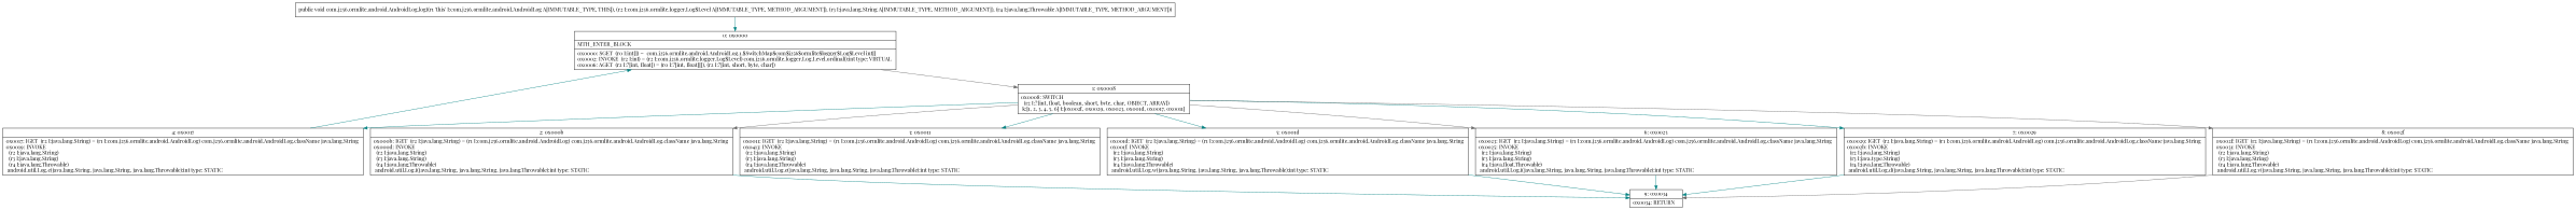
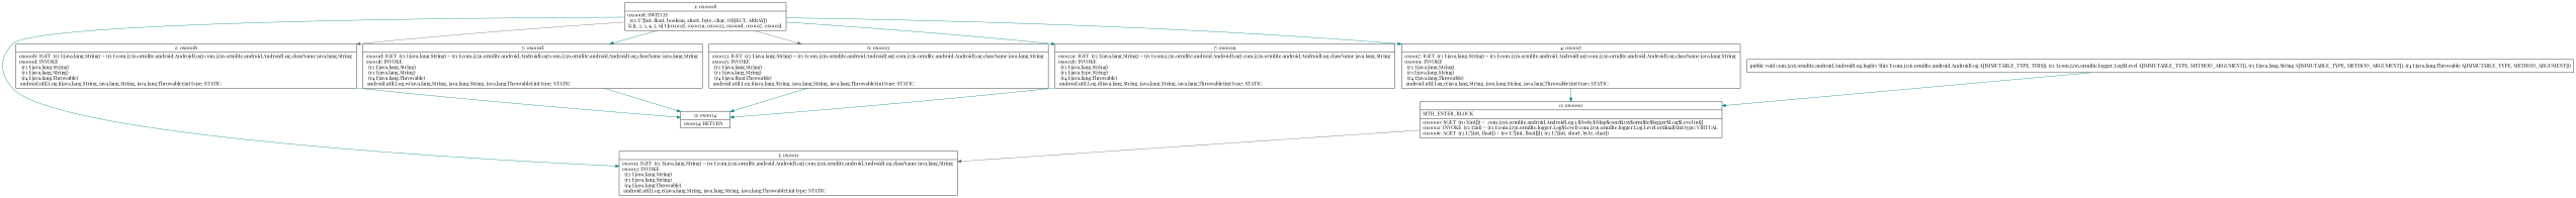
  digraph {
    fontname="Playfair Display"
    node [fontname="Playfair Display" shape=record]
    edge [color=teal fontname="Playfair Display"]
    n1 [label="{0\:\ 0x0000|MTH_ENTER_BLOCK\l|0x0000: SGET  (r0 I:int[]) =  com.j256.ormlite.android.AndroidLog.1.$SwitchMap$com$j256$ormlite$logger$Log$Level int[] \l0x0002: INVOKE  (r2 I:int) = (r2 I:com.j256.ormlite.logger.Log$Level) com.j256.ormlite.logger.Log.Level.ordinal():int type: VIRTUAL \l0x0006: AGET  (r2 I:?[int, float]) = (r0 I:?[int, float][]), (r2 I:?[int, short, byte, char]) \l}"]
    n2 [label="{1\:\ 0x0008|0x0008: SWITCH  \l  (r2 I:?[int, float, boolean, short, byte, char, OBJECT, ARRAY])\l k:[1, 2, 3, 4, 5, 6] t:[0x002f, 0x0029, 0x0023, 0x001d, 0x0017, 0x0011] \l}"]
    n3 [label="{2\:\ 0x000b|0x000b: IGET  (r2 I:java.lang.String) = (r1 I:com.j256.ormlite.android.AndroidLog) com.j256.ormlite.android.AndroidLog.className java.lang.String \l0x000d: INVOKE  \l  (r2 I:java.lang.String)\l  (r3 I:java.lang.String)\l  (r4 I:java.lang.Throwable)\l android.util.Log.i(java.lang.String, java.lang.String, java.lang.Throwable):int type: STATIC \l}"]
-   n4 [label="{3\:\ 0x0011|0x0011: IGET  (r2 I:java.lang.String) = (r1 I:com.j256.ormlite.android.AndroidLog) com.j256.ormlite.android.AndroidLog.className java.lang.String \l0x0413: INVOKE  \l  (r2 I:java.lang.String)\l  (r3 I:java.lang.String)\l  (r4 I:java.lang.Throwable)\l android.util.Log.e(java.lang.String, java.lang.String, java.lang.Throwable):int type: STATIC \l}"]
+   n4 [label="{3\:\ 0x0011|0x0011: IGET  (r2 I:java.lang.String) = (r1 I:com.j256.ormlite.android.AndroidLog) com.j256.ormlite.android.AndroidLog.className java.lang.String \l0x0013: INVOKE  \l  (r2 I:java.lang.String)\l  (r3 I:java.lang.String)\l  (r4 I:java.lang.Throwable)\l android.util.Log.e(java.lang.String, java.lang.String, java.lang.Throwable):int type: STATIC \l}"]
    n5 [label="{4\:\ 0x0017|0x0017: IGET  (r2 I:java.lang.String) = (r1 I:com.j256.ormlite.android.AndroidLog) com.j256.ormlite.android.AndroidLog.className java.lang.String \l0x0019: INVOKE  \l  (r2 I:java.lang.String)\l  (r3 I:java.lang.String)\l  (r4 I:java.lang.Throwable)\l android.util.Log.e(java.lang.String, java.lang.String, java.lang.Throwable):int type: STATIC \l}"]
    n6 [label="{5\:\ 0x001d|0x001d: IGET  (r2 I:java.lang.String) = (r1 I:com.j256.ormlite.android.AndroidLog) com.j256.ormlite.android.AndroidLog.className java.lang.String \l0x001f: INVOKE  \l  (r2 I:java.lang.String)\l  (r3 I:java.lang.String)\l  (r4 I:java.lang.Throwable)\l android.util.Log.w(java.lang.String, java.lang.String, java.lang.Throwable):int type: STATIC \l}"]
    n7 [label="{6\:\ 0x0023|0x0023: IGET  (r2 I:java.lang.String) = (r1 I:com.j256.ormlite.android.AndroidLog) com.j256.ormlite.android.AndroidLog.className java.lang.String \l0x0025: INVOKE  \l  (r2 I:java.lang.String)\l  (r3 I:java.lang.String)\l  (r4 I:java.float.Throwable)\l android.util.Log.i(java.lang.String, java.lang.String, java.lang.Throwable):int type: STATIC \l}"]
    n8 [label="{7\:\ 0x0029|0x0029: IGET  (r2 I:java.lang.String) = (r1 I:com.j256.ormlite.android.AndroidLog) com.j256.ormlite.android.AndroidLog.className java.lang.String \l0x002b: INVOKE  \l  (r2 I:java.lang.String)\l  (r3 I:java.type.String)\l  (r4 I:java.lang.Throwable)\l android.util.Log.d(java.lang.String, java.lang.String, java.lang.Throwable):int type: STATIC \l}"]
-   n9 [label="{8\:\ 0x002f|0x002f: IGET  (r2 I:java.lang.String) = (r1 I:com.j256.ormlite.android.AndroidLog) com.j256.ormlite.android.AndroidLog.className java.lang.String \l0x0031: INVOKE  \l  (r2 I:java.lang.String)\l  (r3 I:java.lang.String)\l  (r4 I:java.lang.Throwable)\l android.util.Log.v(java.lang.String, java.lang.String, java.lang.Throwable):int type: STATIC \l}"]
    n10 [label="{9\:\ 0x0034|0x0034: RETURN   \l}"]
    n11 [label="{public void com.j256.ormlite.android.AndroidLog.log((r1 'this' I:com.j256.ormlite.android.AndroidLog A[IMMUTABLE_TYPE, THIS]), (r2 I:com.j256.ormlite.logger.Log$Level A[IMMUTABLE_TYPE, METHOD_ARGUMENT]), (r3 I:java.lang.String A[IMMUTABLE_TYPE, METHOD_ARGUMENT]), (r4 I:java.lang.Throwable A[IMMUTABLE_TYPE, METHOD_ARGUMENT])) }"]
-   n1 -> n2 [color=gray40]
+   n1 -> n4 [color=gray40]
    n2 -> n3 [color=gray40]
    n2 -> n4
    n2 -> n5
    n2 -> n6
    n2 -> n7 [color=gray40]
    n2 -> n8
-   n2 -> n9 [color=gray40]
    n3 -> n10
    n5 -> n1
    n6 -> n10
    n7 -> n10
    n8 -> n10
-   n9 -> n10 [color=gray40]
    n11 -> n1
  }
